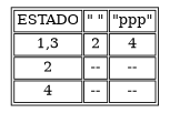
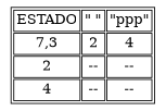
  digraph {
    rankdir=LR
-   n1 [fontsize=15 label=<         <TABLE ALIGN="LEFT"> <TR><TD>ESTADO</TD> <TD>" "</TD> <TD>"ppp"</TD> </TR><TR><TD>1,3</TD> <TD>2</TD> <TD>4</TD> </TR><TR><TD>2</TD> <TD>--</TD> <TD>--</TD> </TR><TR><TD>4</TD> <TD>--</TD> <TD>--</TD> </TR></TABLE> > shape=plaintext]
+   n1 [fontsize=15 label=<         <TABLE ALIGN="LEFT"> <TR><TD>ESTADO</TD> <TD>" "</TD> <TD>"ppp"</TD> </TR><TR><TD>7,3</TD> <TD>2</TD> <TD>4</TD> </TR><TR><TD>2</TD> <TD>--</TD> <TD>--</TD> </TR><TR><TD>4</TD> <TD>--</TD> <TD>--</TD> </TR></TABLE> > shape=plaintext]
  }
